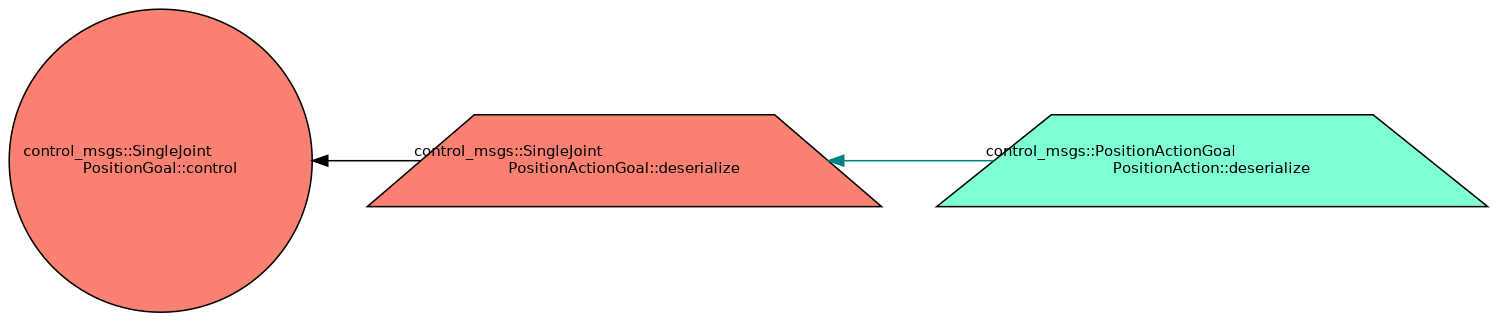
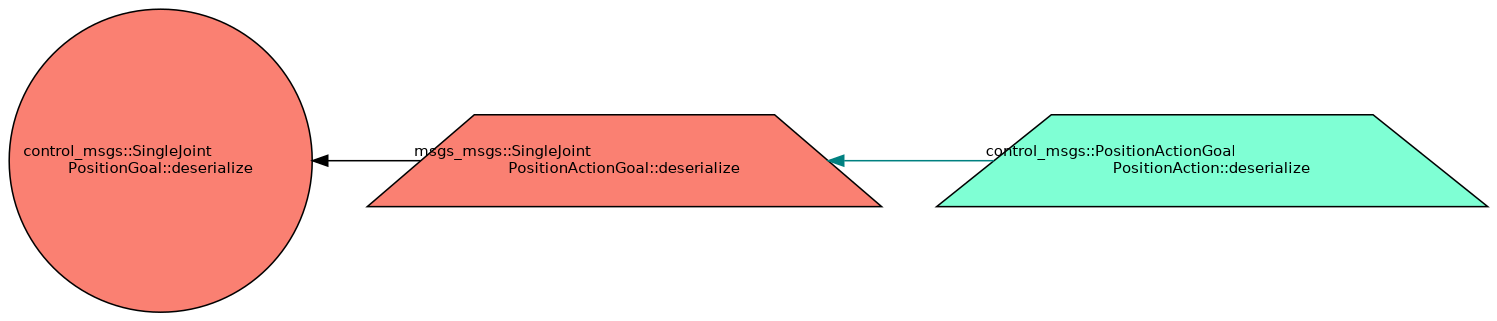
  digraph {
    rankdir=LR
    node [color=black fillcolor=salmon fontname=Helvetica fontsize=10 shape=trapezium style=filled]
    edge [dir=back fontname=Helvetica fontsize=10 labelfontname=Helvetica labelfontsize=10 style=solid]
-   n1 [fontcolor=black height=0.2 label="control_msgs::SingleJoint\lPositionGoal::control" shape=circle width=0.4]
-   n2 [height=0.2 label="control_msgs::SingleJoint\lPositionActionGoal::deserialize" width=0.4]
+   n1 [fontcolor=black height=0.2 label="control_msgs::SingleJoint\lPositionGoal::deserialize" shape=circle width=0.4]
+   n2 [height=0.2 label="msgs_msgs::SingleJoint\lPositionActionGoal::deserialize" width=0.4]
    n3 [fillcolor=aquamarine height=0.2 label="control_msgs::PositionActionGoal\lPositionAction::deserialize" width=0.4]
    n1 -> n2 [color=black]
    n2 -> n3 [color=teal]
  }
